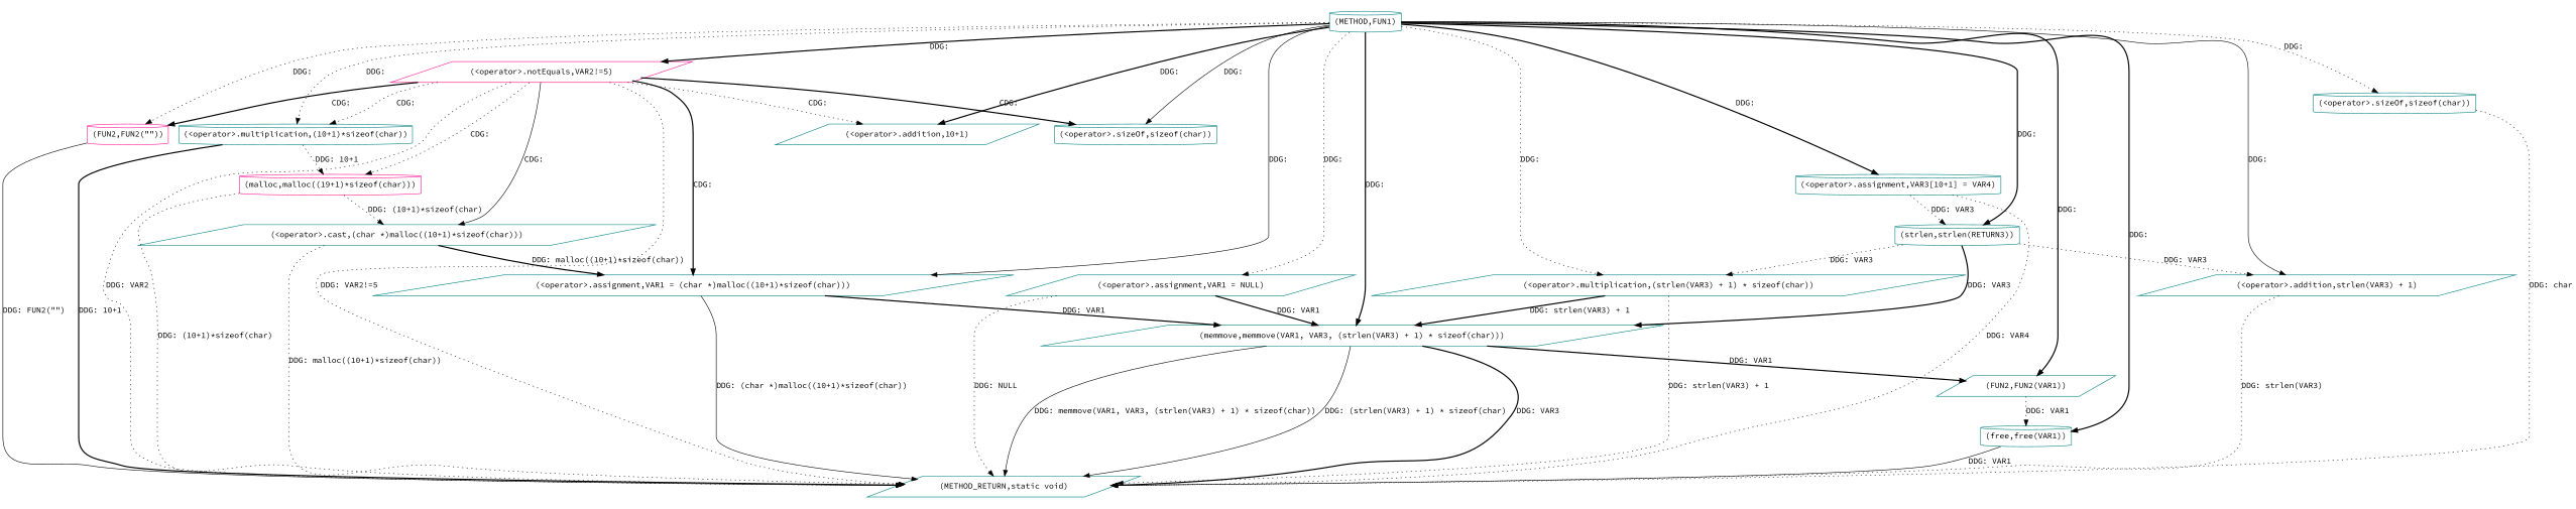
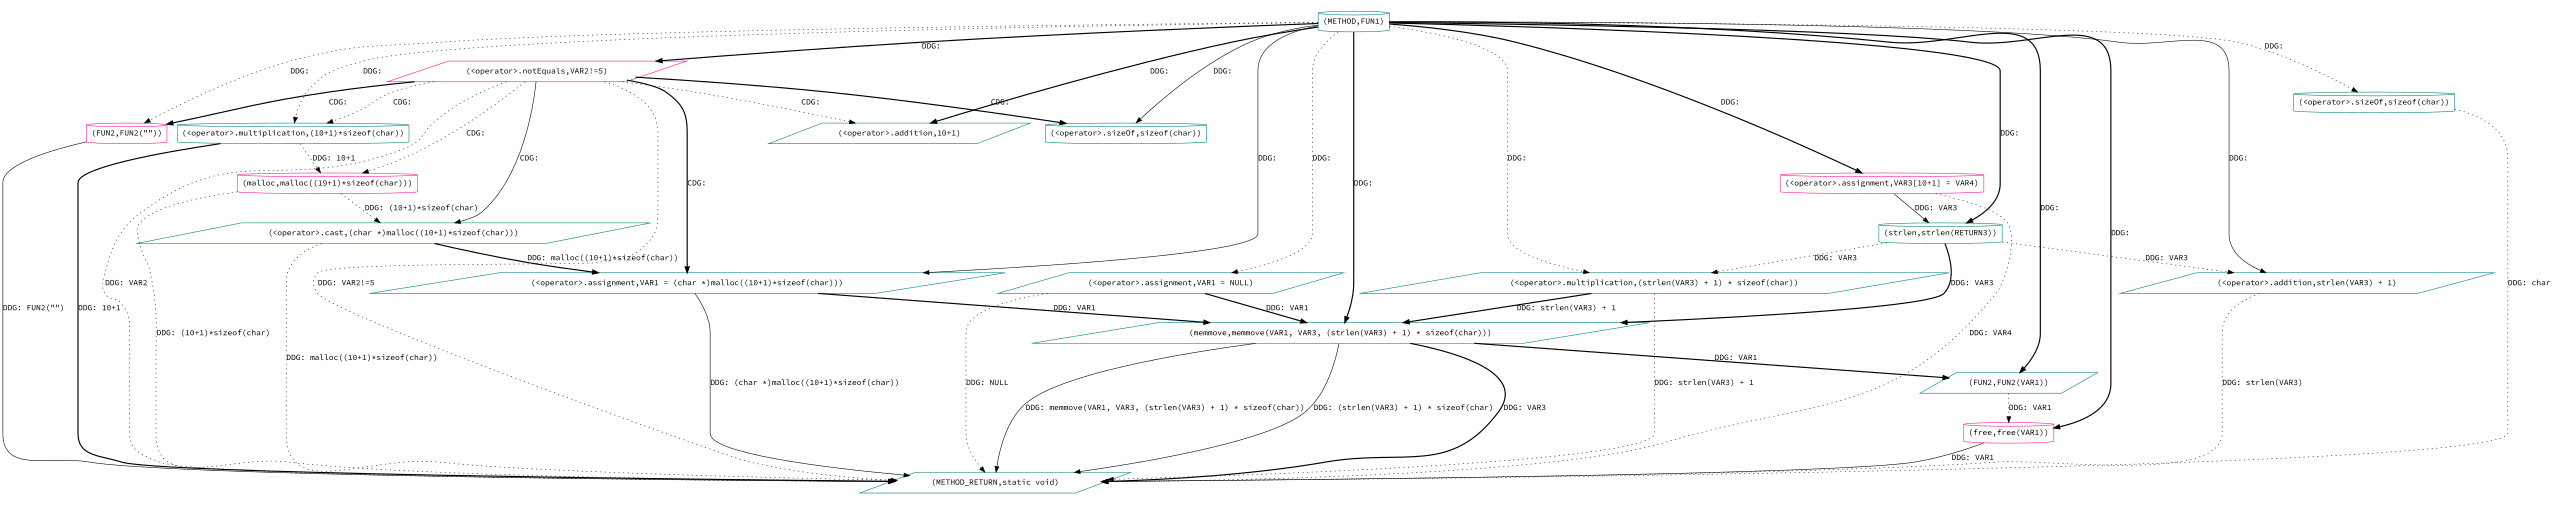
  digraph {
    fontname="Source Code Pro"
    node [color=teal fontname="Source Code Pro" shape=parallelogram]
    edge [fontname="Source Code Pro" style=dotted]
    n1 [label="(METHOD,FUN1)" shape=cylinder]
    n2 [label="(<operator>.assignment,VAR1 = NULL)"]
    n3 [color=deeppink label="(<operator>.notEquals,VAR2!=5)"]
    n4 [color=deeppink label="(FUN2,FUN2(\"\"))" shape=cylinder]
    n5 [label="(<operator>.assignment,VAR1 = (char *)malloc((10+1)*sizeof(char)))"]
    n6 [label="(<operator>.multiplication,(10+1)*sizeof(char))" shape=cylinder]
    n7 [label="(<operator>.addition,10+1)"]
    n8 [label="(<operator>.sizeOf,sizeof(char))" shape=cylinder]
-   n9 [label="(<operator>.assignment,VAR3[10+1] = VAR4)" shape=cylinder]
+   n9 [color=deeppink label="(<operator>.assignment,VAR3[10+1] = VAR4)" shape=cylinder]
    n10 [label="(memmove,memmove(VAR1, VAR3, (strlen(VAR3) + 1) * sizeof(char)))"]
    n11 [label="(<operator>.multiplication,(strlen(VAR3) + 1) * sizeof(char))"]
    n12 [label="(<operator>.addition,strlen(VAR3) + 1)"]
    n13 [label="(strlen,strlen(RETURN3))" shape=cylinder]
    n14 [label="(<operator>.sizeOf,sizeof(char))" shape=cylinder]
    n15 [label="(FUN2,FUN2(VAR1))"]
-   n16 [label="(free,free(VAR1))" shape=cylinder]
+   n16 [color=deeppink label="(free,free(VAR1))" shape=cylinder]
    n17 [label="(METHOD_RETURN,static void)"]
    n18 [label="(<operator>.cast,(char *)malloc((10+1)*sizeof(char)))"]
    n19 [color=deeppink label="(malloc,malloc((19+1)*sizeof(char)))" shape=cylinder]
    n1 -> n2 [label="DDG: "]
    n1 -> n3 [label="DDG: " style=bold]
    n1 -> n4 [label="DDG: "]
    n1 -> n5 [label="DDG: " style=solid]
    n1 -> n6 [label="DDG: "]
    n1 -> n7 [label="DDG: " style=bold]
    n1 -> n8 [label="DDG: " style=solid]
    n1 -> n9 [label="DDG: " style=bold]
    n1 -> n10 [label="DDG: " style=bold]
    n1 -> n11 [label="DDG: "]
    n1 -> n12 [label="DDG: " style=solid]
    n1 -> n13 [label="DDG: " style=bold]
    n1 -> n14 [label="DDG: "]
    n1 -> n15 [label="DDG: " style=bold]
    n1 -> n16 [label="DDG: " style=bold]
    n2 -> n10 [label="DDG: VAR1" style=bold]
    n2 -> n17 [label="DDG: NULL"]
    n3 -> n4 [label="CDG: " style=bold]
    n3 -> n5 [label="CDG: " style=bold]
    n3 -> n6 [label="CDG: "]
    n3 -> n7 [label="CDG: "]
    n3 -> n8 [label="CDG: " style=bold]
    n3 -> n17 [label="DDG: VAR2"]
    n3 -> n17 [label="DDG: VAR2!=5"]
    n3 -> n18 [label="CDG: " style=solid]
    n3 -> n19 [label="CDG: "]
    n4 -> n17 [label="DDG: FUN2(\"\")" style=solid]
    n5 -> n10 [label="DDG: VAR1" style=bold]
    n5 -> n17 [label="DDG: (char *)malloc((10+1)*sizeof(char))" style=solid]
    n6 -> n17 [label="DDG: 10+1" style=bold]
    n6 -> n19 [label="DDG: 10+1"]
-   n9 -> n13 [label="DDG: VAR3"]
+   n9 -> n13 [label="DDG: VAR3" style=solid]
    n9 -> n17 [label="DDG: VAR4"]
    n10 -> n15 [label="DDG: VAR1" style=bold]
    n10 -> n17 [label="DDG: VAR3" style=bold]
    n10 -> n17 [label="DDG: memmove(VAR1, VAR3, (strlen(VAR3) + 1) * sizeof(char))" style=solid]
    n10 -> n17 [label="DDG: (strlen(VAR3) + 1) * sizeof(char)" style=solid]
    n11 -> n10 [label="DDG: strlen(VAR3) + 1" style=bold]
    n11 -> n17 [label="DDG: strlen(VAR3) + 1"]
    n12 -> n17 [label="DDG: strlen(VAR3)"]
    n13 -> n10 [label="DDG: VAR3" style=bold]
    n13 -> n11 [label="DDG: VAR3"]
    n13 -> n12 [label="DDG: VAR3"]
    n14 -> n17 [label="DDG: char"]
    n15 -> n16 [label="DDG: VAR1"]
    n16 -> n17 [label="DDG: VAR1" style=solid]
    n18 -> n5 [label="DDG: malloc((10+1)*sizeof(char))" style=bold]
    n18 -> n17 [label="DDG: malloc((10+1)*sizeof(char))"]
    n19 -> n17 [label="DDG: (10+1)*sizeof(char)"]
    n19 -> n18 [label="DDG: (10+1)*sizeof(char)"]
  }
